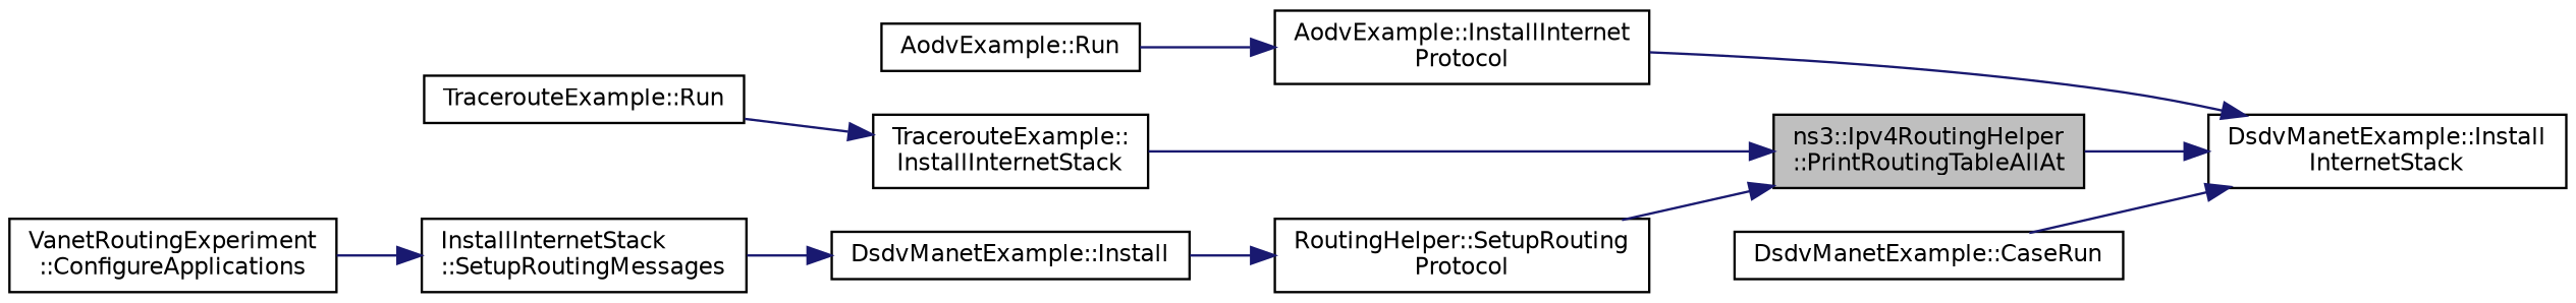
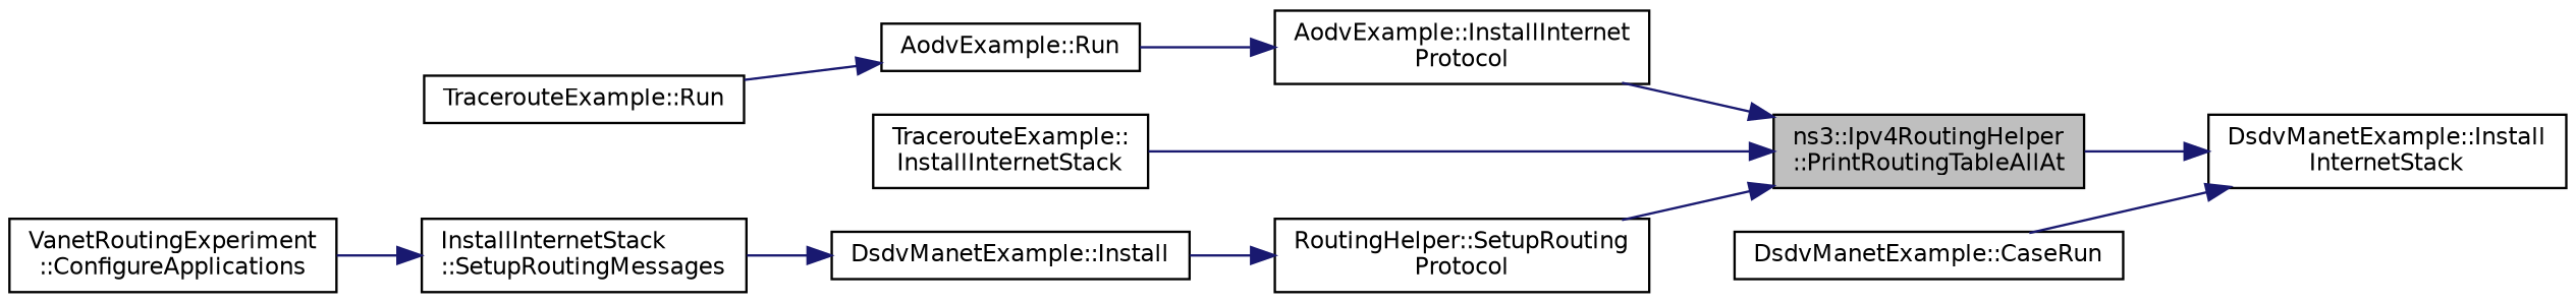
  digraph {
    rankdir=RL
    node [color=black fillcolor=white fontname=Helvetica fontsize=10 shape=record style=filled]
    edge [color=midnightblue dir=back fontname=Helvetica fontsize=10 labelfontname=Helvetica labelfontsize=10 style=solid]
    n1 [fillcolor=grey75 fontcolor=black height=0.2 label="ns3::Ipv4RoutingHelper\l::PrintRoutingTableAllAt" width=0.4]
    n2 [height=0.2 label="AodvExample::InstallInternet\lProtocol" width=0.4]
    n3 [height=0.2 label="TracerouteExample::\lInstallInternetStack" width=0.4]
    n4 [height=0.2 label="RoutingHelper::SetupRouting\lProtocol" width=0.4]
    n5 [height=0.2 label="AodvExample::Run" width=0.4]
    n6 [height=0.2 label="TracerouteExample::Run" width=0.4]
    n7 [height=0.2 label="DsdvManetExample::Install\lInternetStack" width=0.4]
    n8 [height=0.2 label="DsdvManetExample::CaseRun" width=0.4]
    n9 [height=0.2 label="DsdvManetExample::Install" width=0.4]
    n10 [height=0.2 label="InstallInternetStack\l::SetupRoutingMessages" width=0.4]
    n11 [height=0.2 label="VanetRoutingExperiment\l::ConfigureApplications" width=0.4]
-   n7 -> n2
+   n1 -> n2
    n1 -> n3
    n1 -> n4
    n2 -> n5
-   n3 -> n6
+   n5 -> n6
    n4 -> n9
    n7 -> n1
    n7 -> n8
    n9 -> n10
    n10 -> n11
  }
